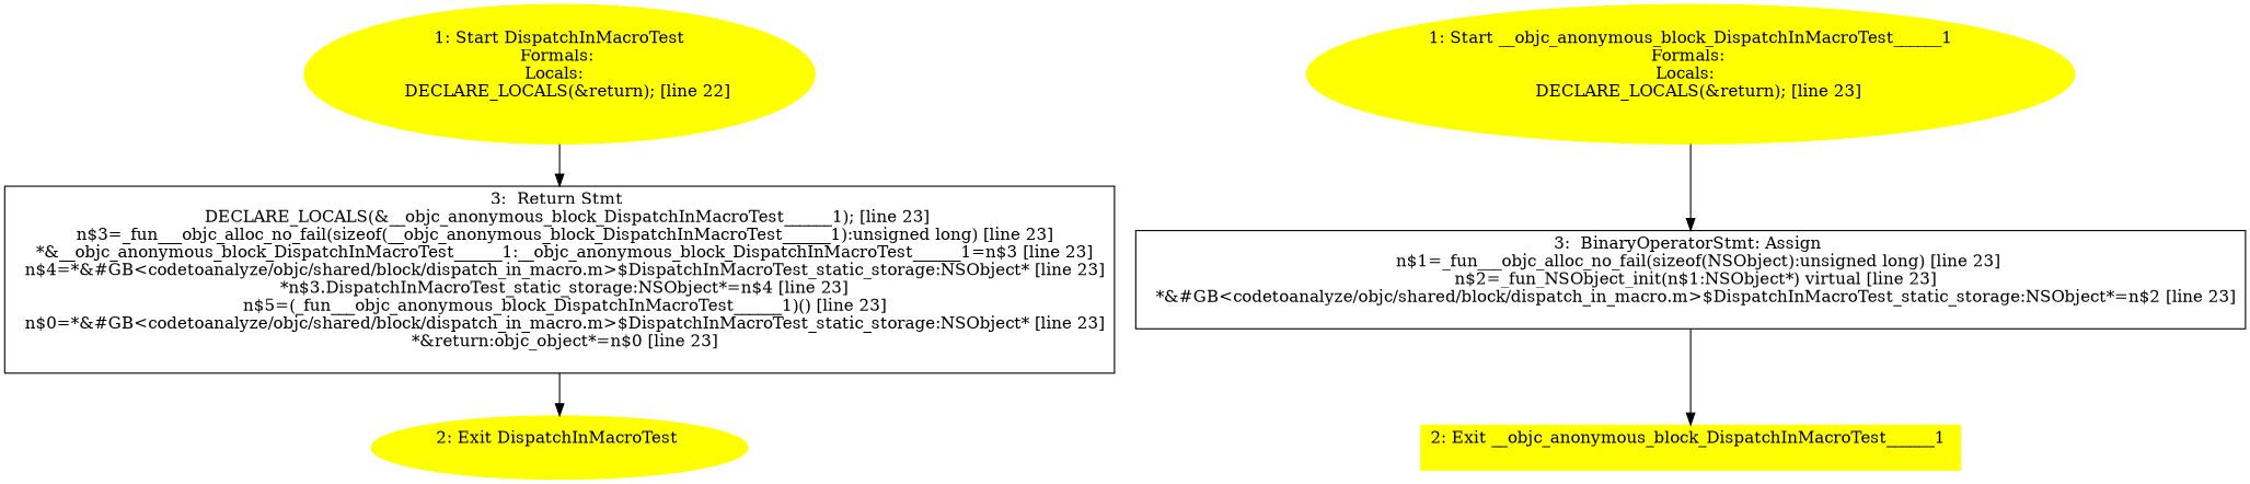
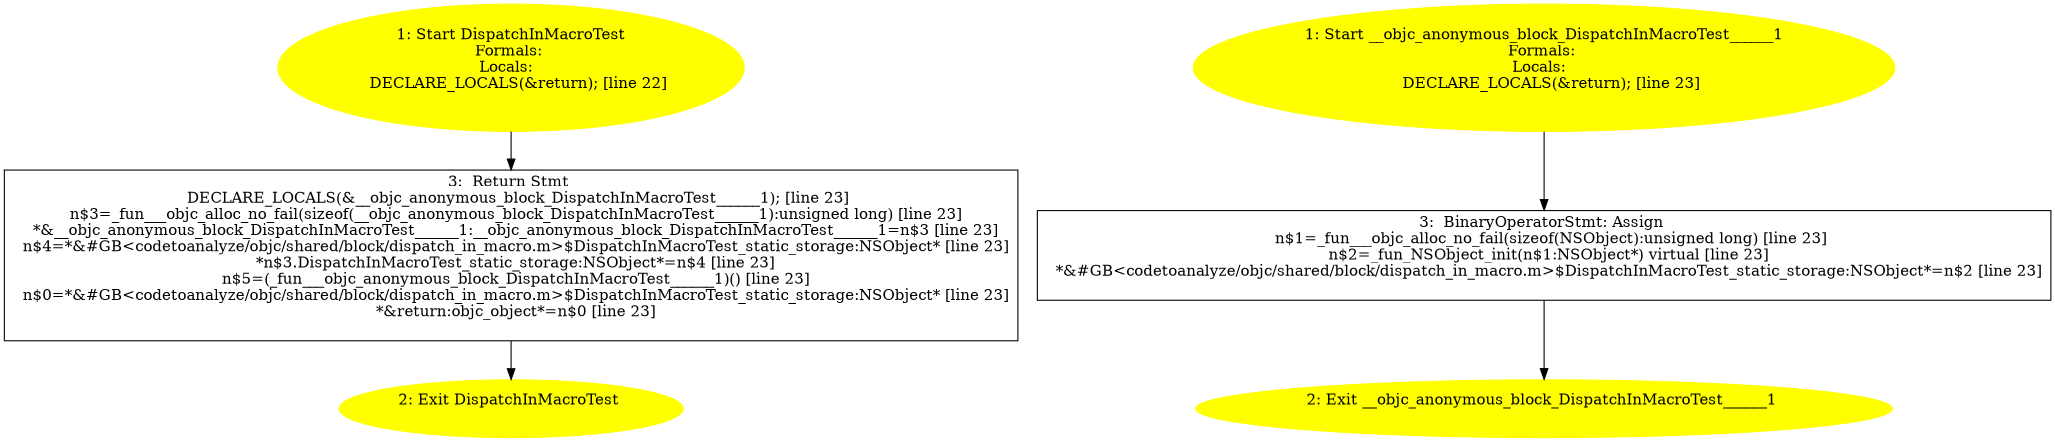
  digraph {
    node [color=yellow style=filled]
    n1 [label="1: Start DispatchInMacroTest\nFormals: \nLocals:  \n   DECLARE_LOCALS(&return); [line 22]\n "]
    n2 [label="3:  Return Stmt \n   DECLARE_LOCALS(&__objc_anonymous_block_DispatchInMacroTest______1); [line 23]\n  n$3=_fun___objc_alloc_no_fail(sizeof(__objc_anonymous_block_DispatchInMacroTest______1):unsigned long) [line 23]\n  *&__objc_anonymous_block_DispatchInMacroTest______1:__objc_anonymous_block_DispatchInMacroTest______1=n$3 [line 23]\n  n$4=*&#GB<codetoanalyze/objc/shared/block/dispatch_in_macro.m>$DispatchInMacroTest_static_storage:NSObject* [line 23]\n  *n$3.DispatchInMacroTest_static_storage:NSObject*=n$4 [line 23]\n  n$5=(_fun___objc_anonymous_block_DispatchInMacroTest______1)() [line 23]\n  n$0=*&#GB<codetoanalyze/objc/shared/block/dispatch_in_macro.m>$DispatchInMacroTest_static_storage:NSObject* [line 23]\n  *&return:objc_object*=n$0 [line 23]\n " shape=box color="" style=""]
    n3 [label="2: Exit DispatchInMacroTest \n  "]
    n4 [label="1: Start __objc_anonymous_block_DispatchInMacroTest______1\nFormals: \nLocals:  \n   DECLARE_LOCALS(&return); [line 23]\n "]
    n5 [label="3:  BinaryOperatorStmt: Assign \n   n$1=_fun___objc_alloc_no_fail(sizeof(NSObject):unsigned long) [line 23]\n  n$2=_fun_NSObject_init(n$1:NSObject*) virtual [line 23]\n  *&#GB<codetoanalyze/objc/shared/block/dispatch_in_macro.m>$DispatchInMacroTest_static_storage:NSObject*=n$2 [line 23]\n " shape=box color="" style=""]
-   n6 [label="2: Exit __objc_anonymous_block_DispatchInMacroTest______1 \n  " shape=box]
+   n6 [label="2: Exit __objc_anonymous_block_DispatchInMacroTest______1 \n  "]
    n1 -> n2
    n2 -> n3
    n4 -> n5
    n5 -> n6
  }
